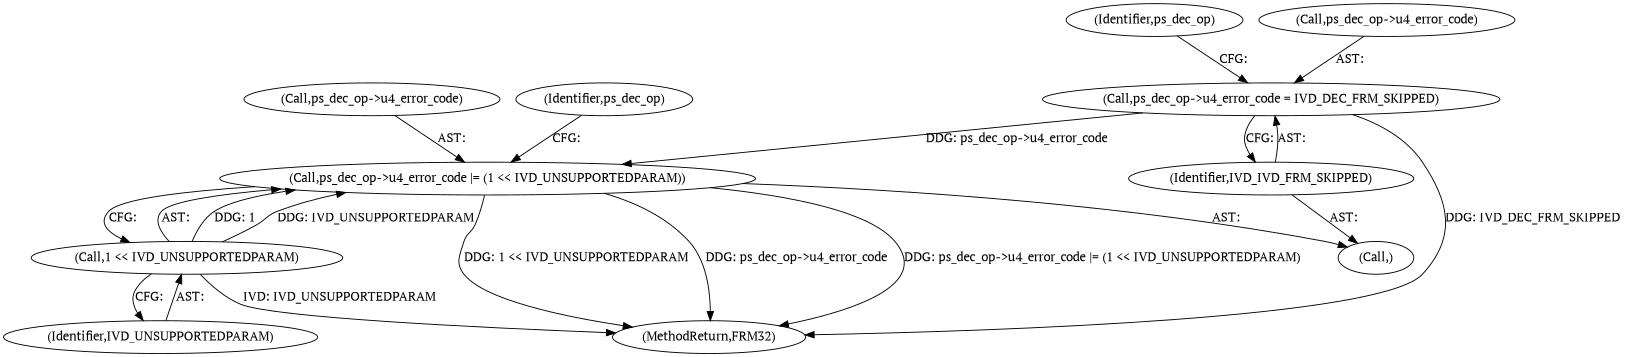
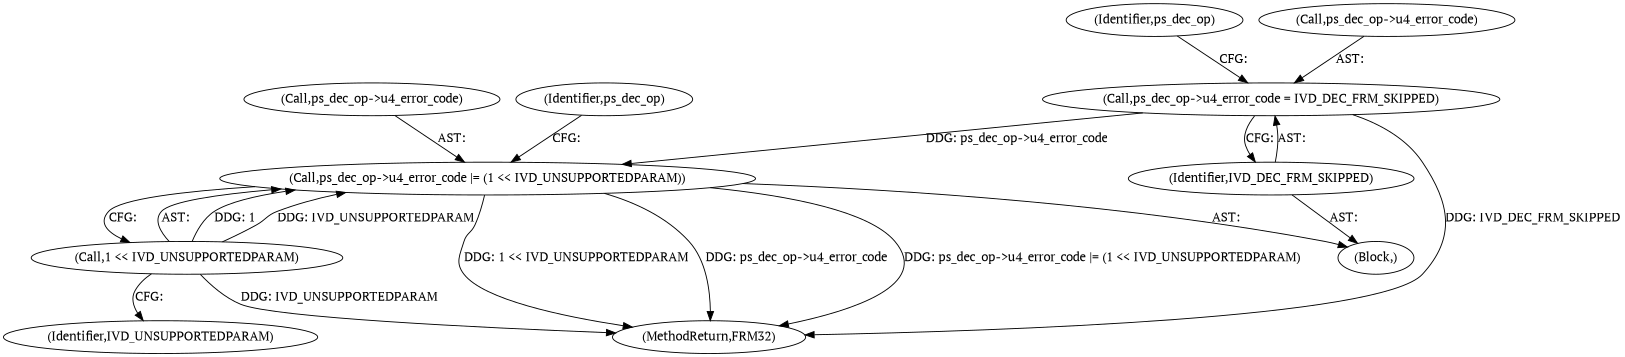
  digraph {
    fontname="PT Serif"
    node [fontname="PT Serif"]
    edge [fontname="PT Serif"]
    n1 [label="(Call,ps_dec_op->u4_error_code |= (1 << IVD_UNSUPPORTEDPARAM))"]
    n2 [label="(Call,1 << IVD_UNSUPPORTEDPARAM)"]
-   n3 [label="(Call,)"]
+   n3 [label="(Block,)"]
    n4 [label="(MethodReturn,FRM32)"]
    n5 [label="(Identifier,IVD_UNSUPPORTEDPARAM)"]
    n6 [label="(Call,ps_dec_op->u4_error_code = IVD_DEC_FRM_SKIPPED)"]
-   n7 [label="(Identifier,IVD_IVD_FRM_SKIPPED)"]
+   n7 [label="(Identifier,IVD_DEC_FRM_SKIPPED)"]
    n8 [label="(Call,ps_dec_op->u4_error_code)"]
    n9 [label="(Identifier,ps_dec_op)"]
    n10 [label="(Call,ps_dec_op->u4_error_code)"]
    n11 [label="(Identifier,ps_dec_op)"]
    n1 -> n2 [label="CFG: "]
    n1 -> n3 [label="AST: "]
    n1 -> n4 [label="DDG: ps_dec_op->u4_error_code |= (1 << IVD_UNSUPPORTEDPARAM)"]
    n1 -> n4 [label="DDG: 1 << IVD_UNSUPPORTEDPARAM"]
    n1 -> n4 [label="DDG: ps_dec_op->u4_error_code"]
    n2 -> n1 [label="AST: "]
    n2 -> n1 [label="DDG: 1"]
    n2 -> n1 [label="DDG: IVD_UNSUPPORTEDPARAM"]
-   n2 -> n4 [label="IVD: IVD_UNSUPPORTEDPARAM"]
+   n2 -> n4 [label="DDG: IVD_UNSUPPORTEDPARAM"]
    n2 -> n5 [label="CFG: "]
-   n5 -> n2 [label="AST: "]
    n6 -> n1 [label="DDG: ps_dec_op->u4_error_code"]
    n6 -> n4 [label="DDG: IVD_DEC_FRM_SKIPPED"]
    n6 -> n7 [label="CFG: "]
    n7 -> n3 [label="AST: "]
    n7 -> n6 [label="AST: "]
    n8 -> n1 [label="AST: "]
    n9 -> n6 [label="CFG: "]
    n10 -> n6 [label="AST: "]
    n11 -> n1 [label="CFG: "]
  }
